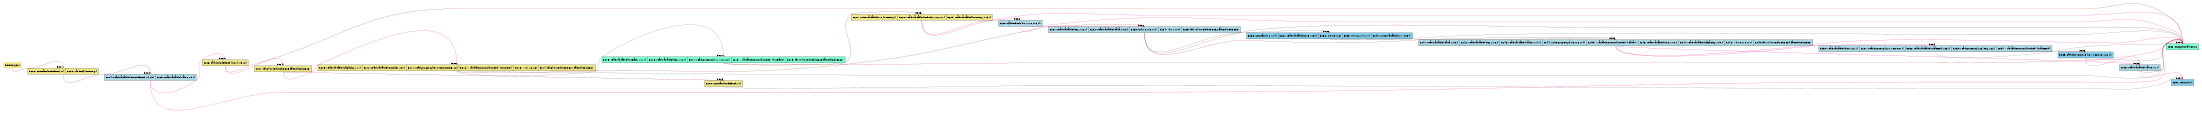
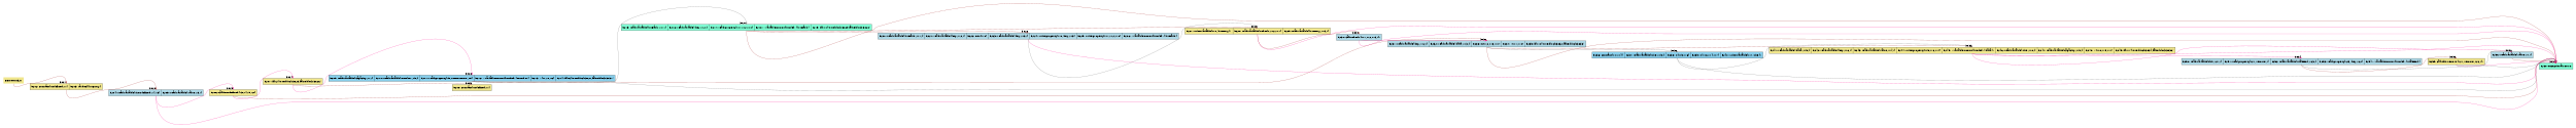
  digraph {
    rankdir=LR
    node [fillcolor=khaki shape=record style=filled]
    edge [color=brown headport=n tailport=s]
-   BB_entry321 [shape=none]
+   BB_entry321 [shape=none label=BB_return321]
    n2 [label="{9202: constant[undefined,v1]|9203: vardecl['lruEntry']}"]
    n3 [fillcolor=lightblue label="{9204: read-variable['isUndefined',v4,v3]|9205: read-variable['value',v5,-]}"]
    n4 [label="{9206: call-isUndefined [v3,v4,v5,v2]}"]
    n5 [fillcolor=aquamarine label="{9258: exceptional-return}"]
    n6 [label="{9207: if[v2](true-block:3825,false-block:3826)}"]
    n7 [label="{9208: constant[undefined,v1]}"]
-   n8 [label="{9209: read-variable['capacity',v7,-]|9210: read-variable['Number',v9,-]|9211: read-property[v9,'MAX_VALUE',v8]|9212: \<variable-non-null-undef\>['Number']|9213: \<[v7,v8,v6]|9214: if[v6](true-block:3827,false-block:3831)}"]
-   n9 [fillcolor=skyblue label="{9257: return[v1]}"]
+   n8 [fillcolor=skyblue label="{9209: read-variable['capacity',v7,-]|9210: read-variable['Number',v9,-]|9211: read-property[v9,'MAX_VALUE',v8]|9212: \<variable-non-null-undef\>['Number']|9213: \<[v7,v8,v6]|9214: if[v6](true-block:3827,false-block:3831)}"]
    n10 [fillcolor=aquamarine label="{9215: read-variable['lruHash',v11,-]|9216: read-variable['key',v12,-]|9217: read-property[v11,v12,v10]|9218: \<variable-non-null-undef\>['lruHash']|9219: if[v10](true-block:3829,false-block:3828)}"]
    n11 [fillcolor=lightblue label="{9231: read-variable['key',v12,-]|9232: read-variable['data',v13,-]|9233: in[v12,v13,v11]|9234: ![v11,v10]|9235: if[v10](true-block:3832,false-block:3833)}"]
    n12 [label="{9227: write-variable[v10,'lruEntry']*|9228: read-variable['refresh',v12,v11]|9229: read-variable['lruEntry',v13,-]}"]
+   n13 [fillcolor=lightblue label="{9220: read-variable['lruHash',v11,-]|9221: read-variable['key',v12,-]|9222: new[v10]|9223: read-variable['key',v13,-]|9224: write-property[v10,'key',v13]|9225: write-property[v11,v12,v10]|9226: \<variable-non-null-undef\>['lruHash']}"]
    n14 [fillcolor=skyblue label="{9236: constant[1.0,v14]|9237: read-variable['size',v15,-]|9238: +[v15,v16]|9239: +[v16,v14,v17]|9240: write-variable[v17,'size']*}"]
-   n15 [fillcolor=lightblue label="{9241: read-variable['data',v15,-]|9242: read-variable['key',v16,-]|9243: read-variable['value',v14,-]|9244: write-property[v15,v16,v14]|9245: \<variable-non-null-undef\>['data']*|9246: read-variable['size',v18,-]|9247: read-variable['capacity',v19,-]|9248: \>[v18,v19,v17]|9249: if[v17](true-block:3834,false-block:3836)}"]
+   n15 [label="{9241: read-variable['data',v15,-]|9242: read-variable['key',v16,-]|9243: read-variable['value',v14,-]|9244: write-property[v15,v16,v14]|9245: \<variable-non-null-undef\>['data']*|9246: read-variable['size',v18,-]|9247: read-variable['capacity',v19,-]|9248: \>[v18,v19,v17]|9249: if[v17](true-block:3834,false-block:3836)}"]
    n16 [fillcolor=lightblue label="{9230: call-refresh [v11,v12,v13,-]*}"]
    n17 [fillcolor=lightblue label="{9250: read-variable['this',v21,-]|9251: read-property[v21,'remove',-]|9252: read-variable['staleEnd',v23,-]|9253: read-property[v23,'key',v22]|9254: \<variable-non-null-undef\>['staleEnd']}"]
    n18 [fillcolor=lightblue label="{9256: read-variable['value',v1,-]}"]
-   n19 [fillcolor=skyblue label="{9255: call-this.remove [v21,'remove',v22,-]*}"]
+   n19 [label="{9255: call-this.remove [v21,'remove',v22,-]*}"]
    BB_entry321 -> n2 [headlabel="    3821"]
    n2 -> n3 [headlabel="      3822"]
    n3 -> n4 [color=deeppink headlabel="      3823"]
    n3 -> n5 [color=deeppink headlabel="      3838"]
    n4 -> n5
    n4 -> n6 [color=deeppink headlabel="      3824"]
    n6 -> n7 [headlabel="      3825"]
    n6 -> n8 [color=deeppink headlabel="      3826"]
-   n7 -> n9 [color=gray40 headlabel="      3837"]
    n8 -> n5 [color=gray40]
    n8 -> n10 [color=gray40 headlabel="      3827"]
    n8 -> n11 [headlabel="      3831"]
    n10 -> n5
    n10 -> n12 [headlabel="      3829"]
+   n10 -> n13 [headlabel="      3828"]
    n11 -> n5
    n11 -> n14 [color=gray40 headlabel="      3832"]
    n11 -> n15 [headlabel="      3833"]
    n12 -> n5 [color=deeppink]
    n12 -> n16 [headlabel="      3830"]
+   n13 -> n5 [color=deeppink]
+   n13 -> n12 [color=gray40]
    n14 -> n5 [color=gray40]
    n14 -> n15 [color=gray40]
    n15 -> n5 [color=deeppink]
    n15 -> n17 [color=deeppink headlabel="      3834"]
    n15 -> n18 [color=deeppink headlabel="      3836"]
    n16 -> n5 [color=deeppink]
    n16 -> n11 [color=deeppink]
    n17 -> n5 [color=gray40]
    n17 -> n19 [headlabel="      3835"]
    n18 -> n5
-   n18 -> n9 [color=deeppink]
    n19 -> n5 [color=deeppink]
    n19 -> n18 [color=gray40]
  }
